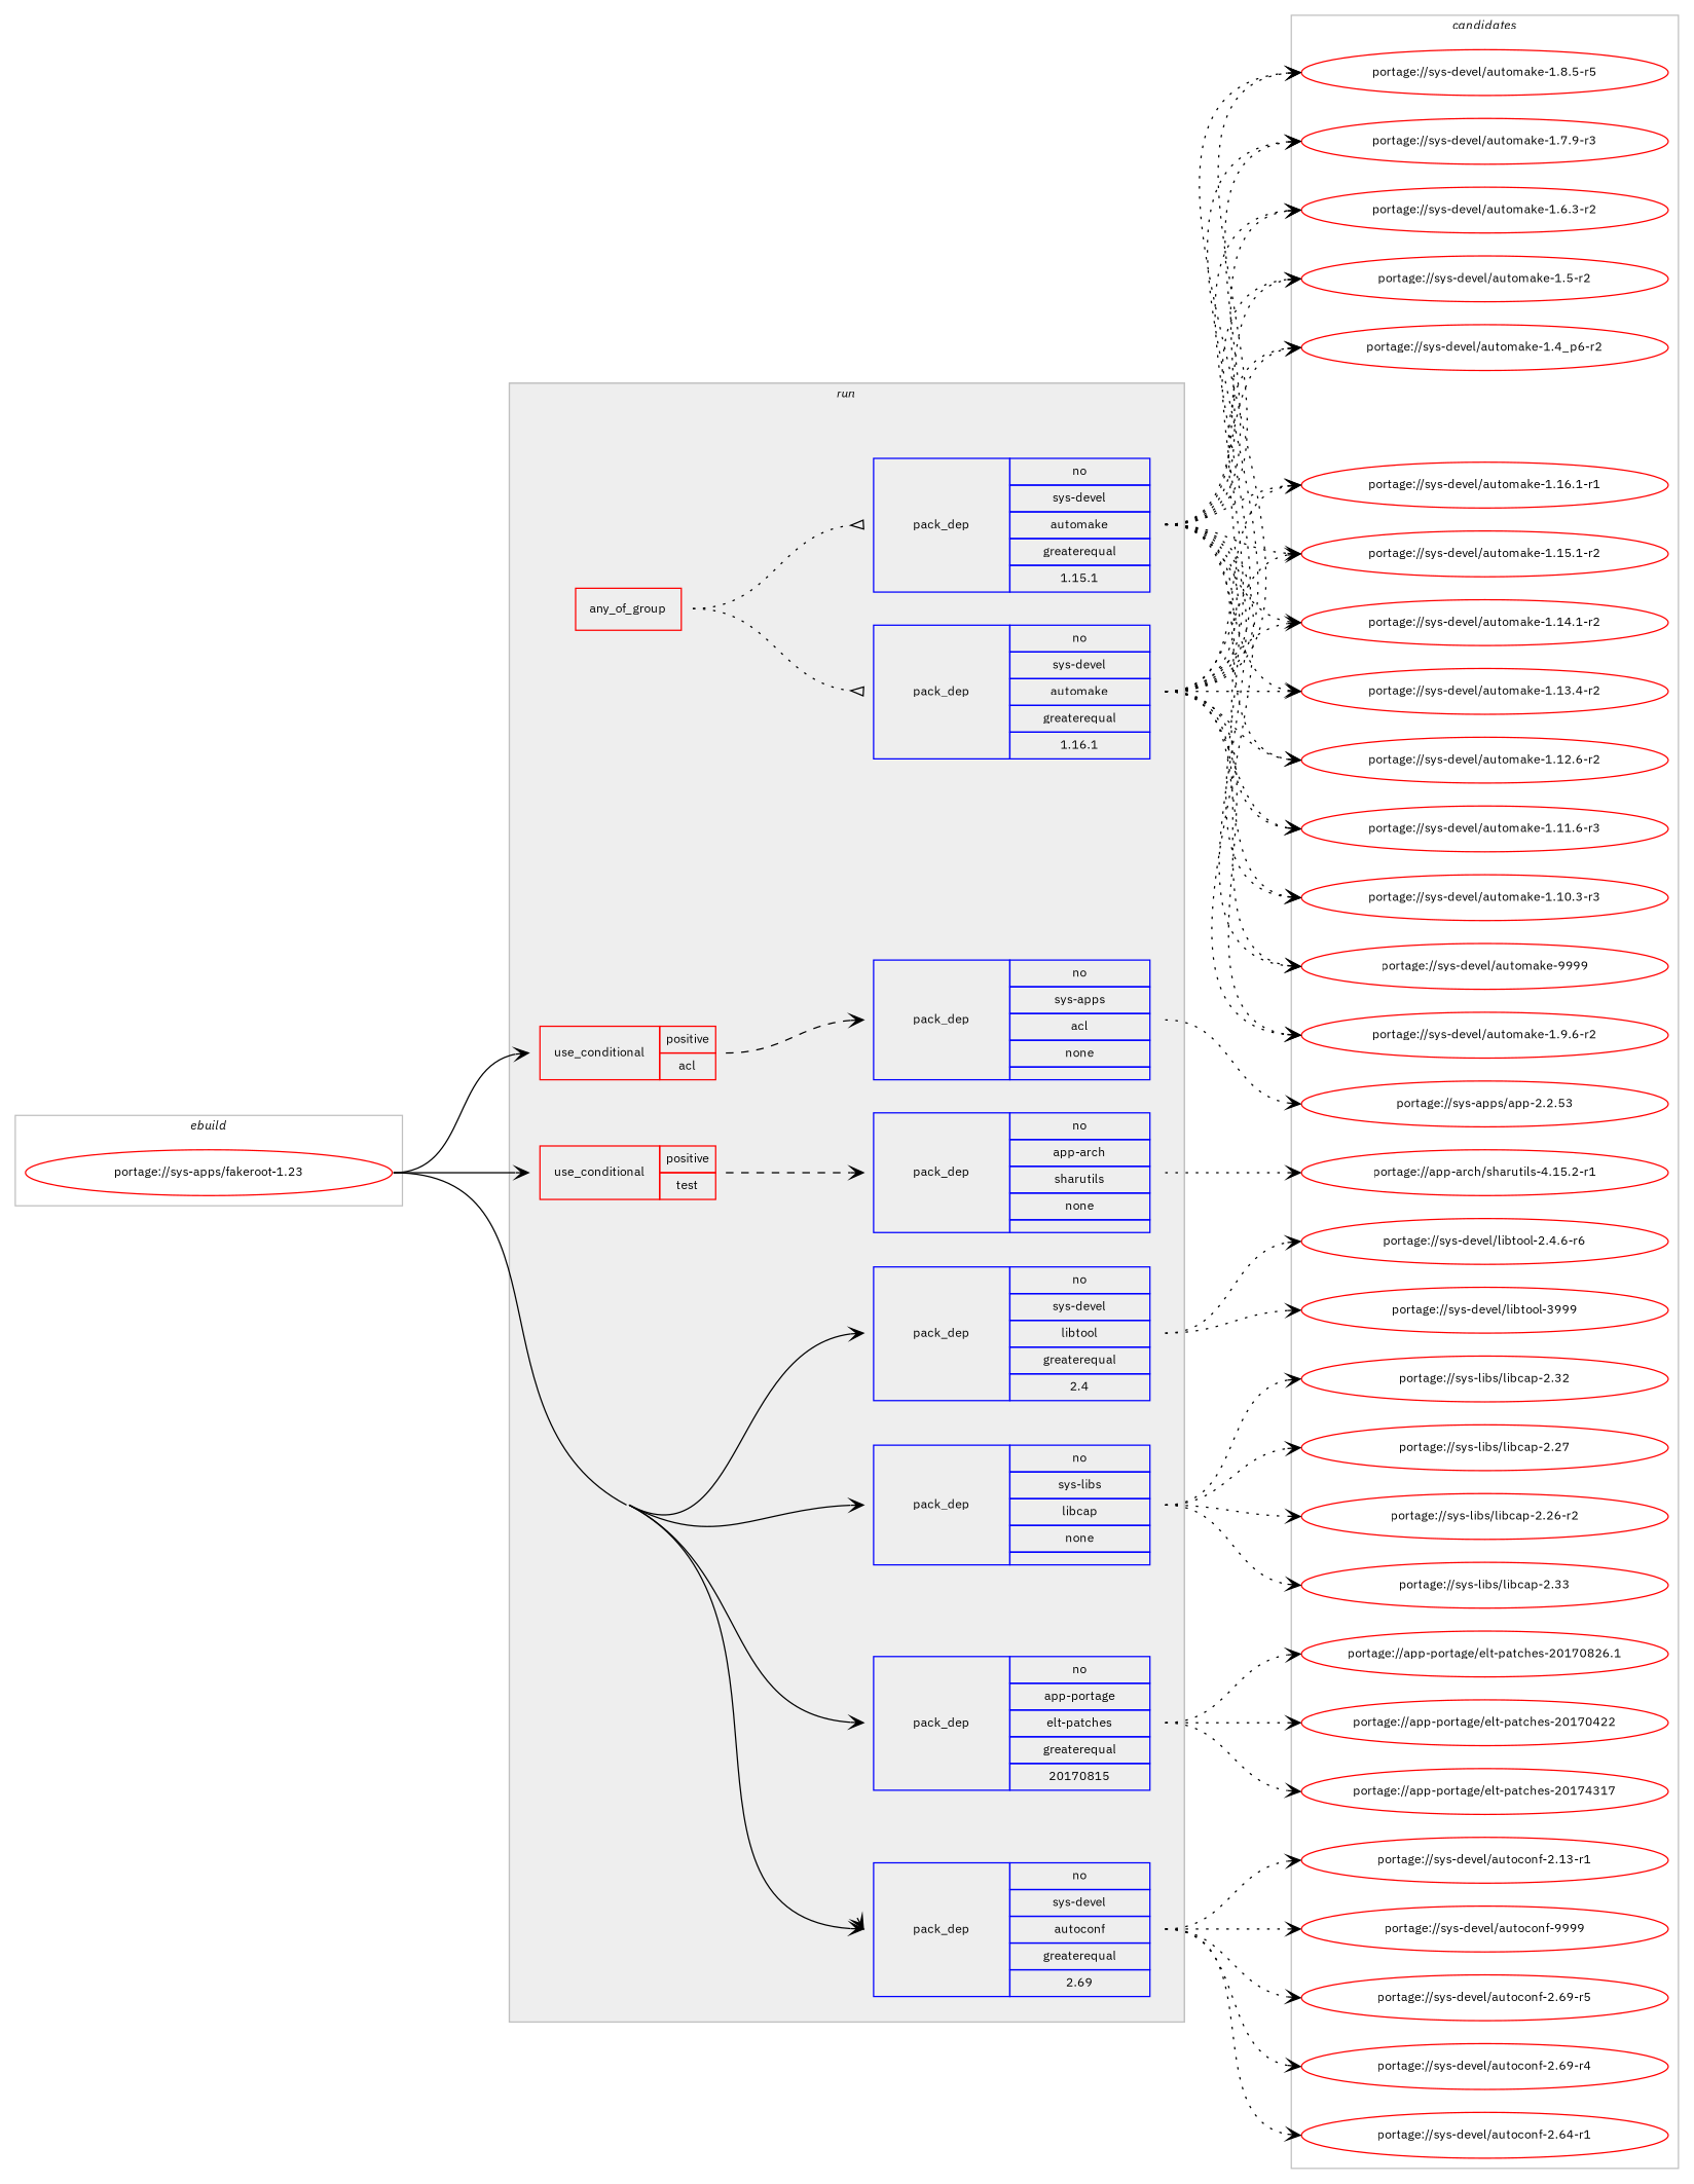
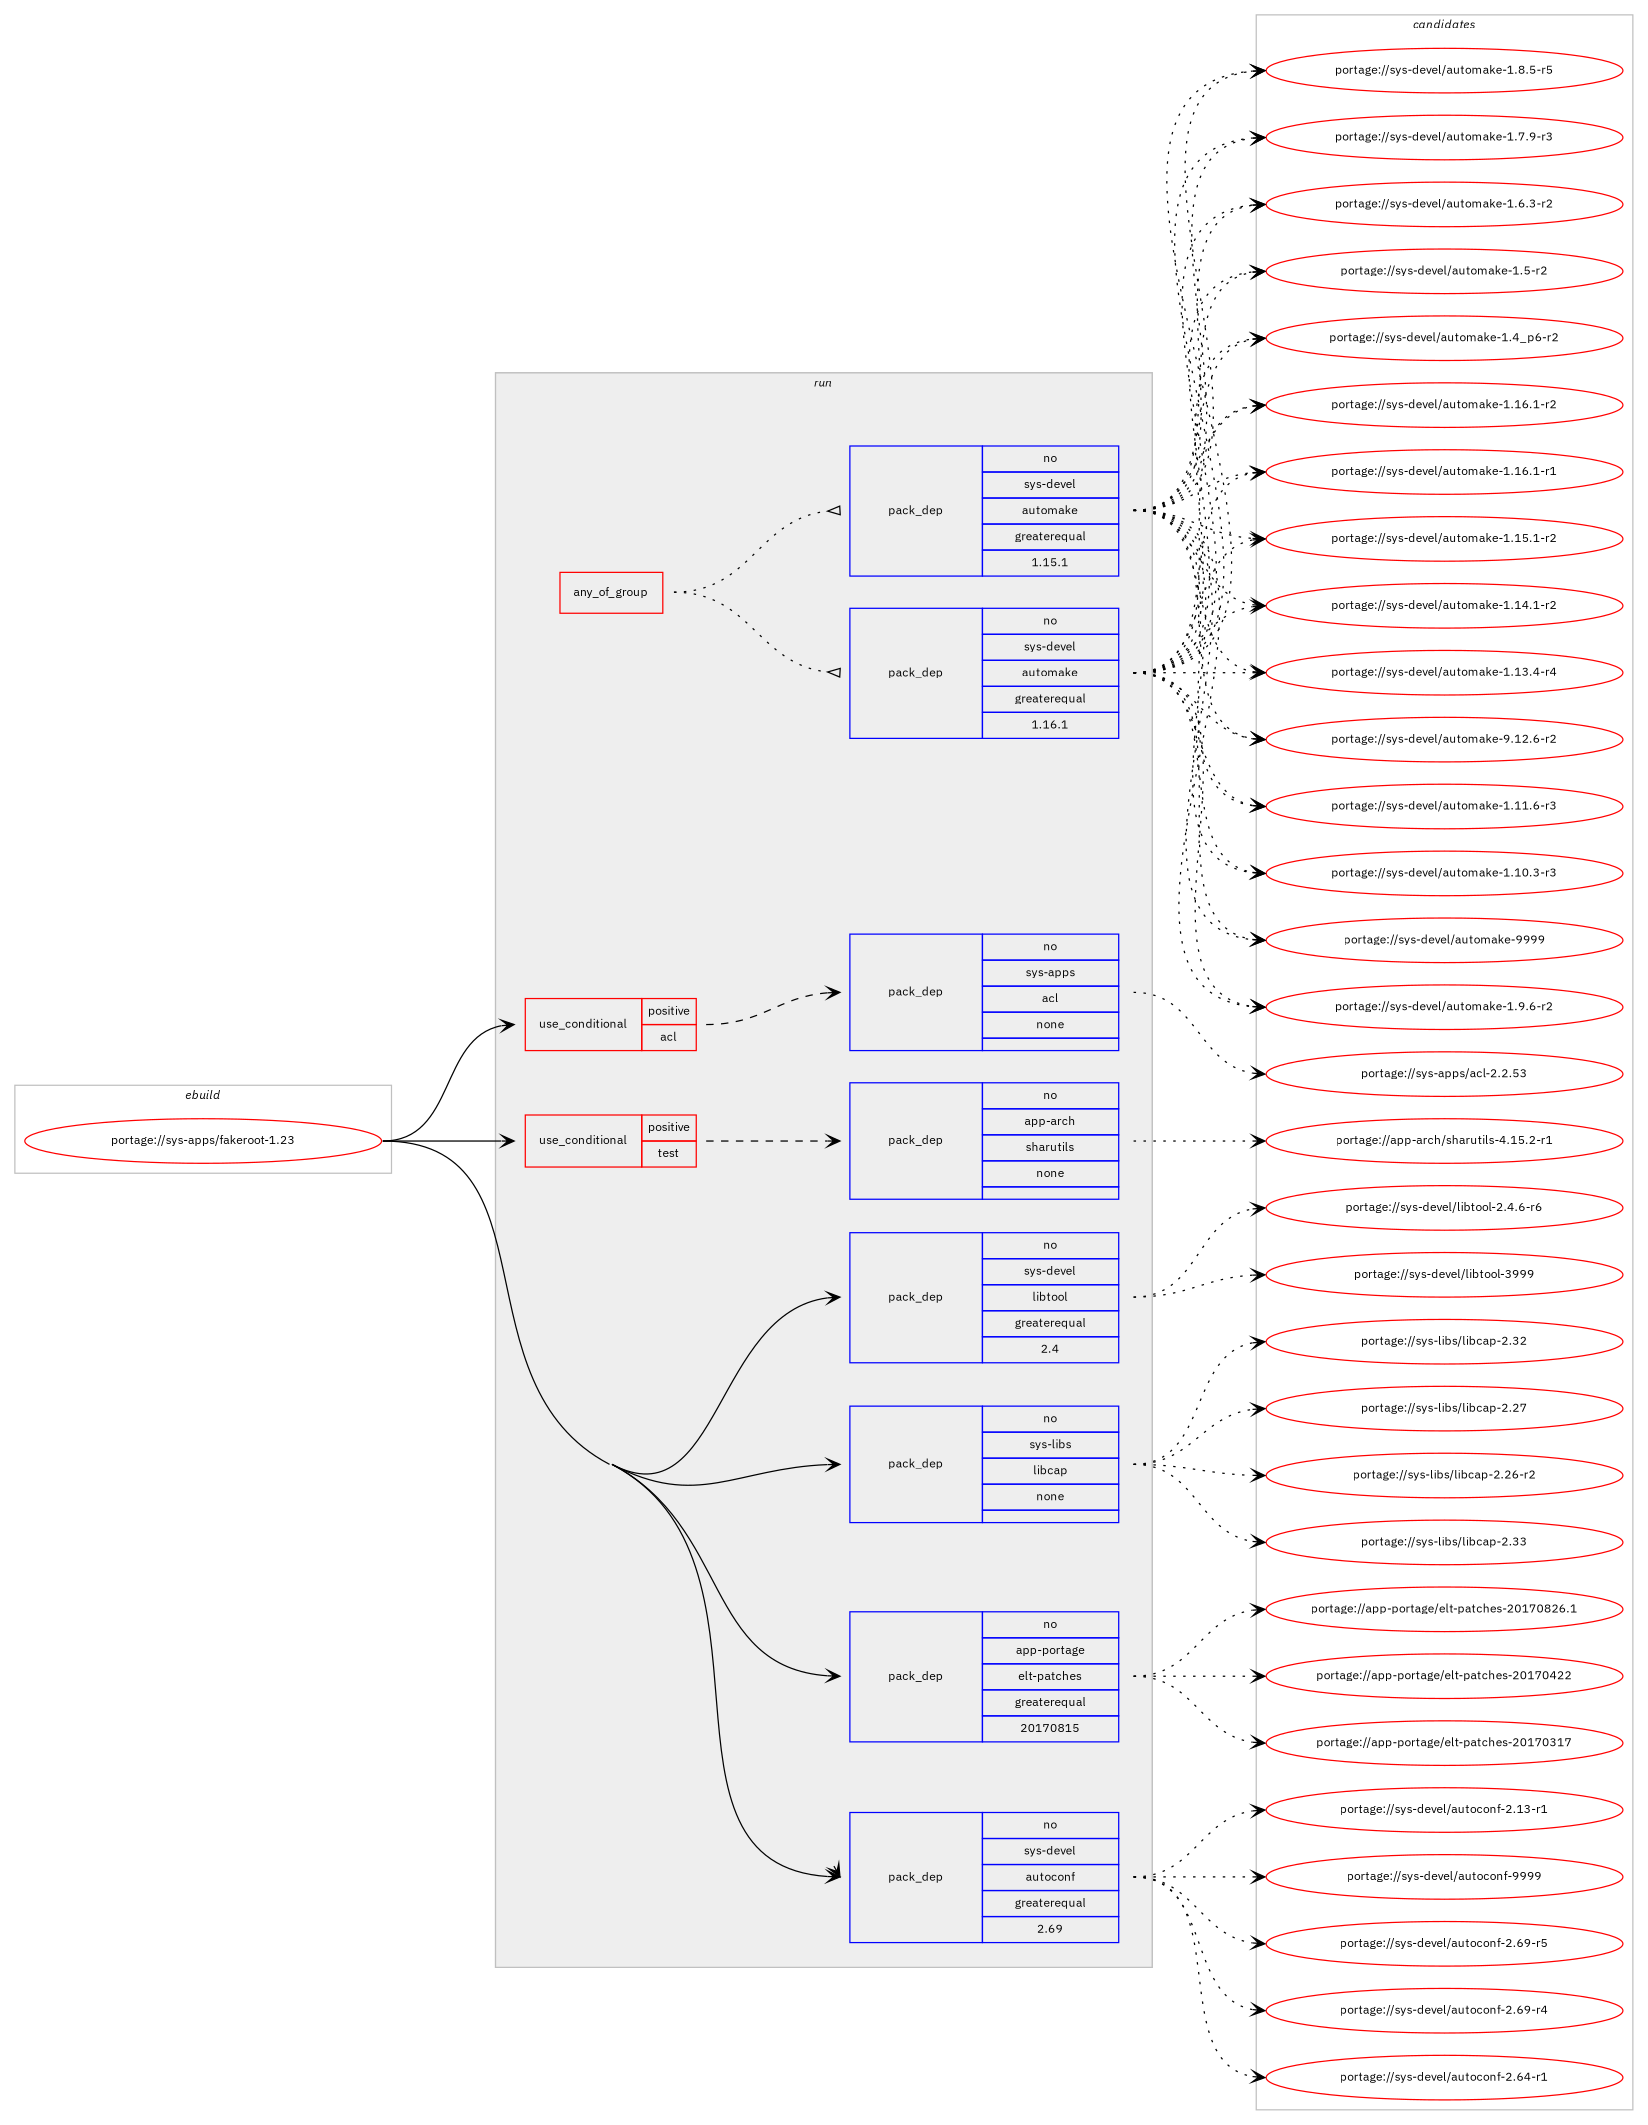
  digraph {
    compound=true
    concentrate=true
    fontname="IBM Plex Sans"
    fontsize=10
    newrank=true
    rankdir=LR
    ranksep=1.5
    node [color=red fontname="IBM Plex Sans" fontsize=10]
    edge [arrowhead=vee fontname="IBM Plex Sans" headport=w style=dotted tailport=e weight=100]
    n1 [label="portage://sys-apps/fakeroot-1.23" width=4]
    n2 [color=blue label=<<TABLE BORDER="0" CELLBORDER="1" CELLSPACING="0" CELLPADDING="4" WIDTH="220"><TR><TD ROWSPAN="6" CELLPADDING="30">pack_dep</TD></TR><TR><TD WIDTH="110">no</TD></TR><TR><TD>sys-devel</TD></TR><TR><TD>automake</TD></TR><TR><TD>greaterequal</TD></TR><TR><TD>1.16.1</TD></TR></TABLE>> shape=none]
    n3 [color=blue label=<<TABLE BORDER="0" CELLBORDER="1" CELLSPACING="0" CELLPADDING="4" WIDTH="220"><TR><TD ROWSPAN="6" CELLPADDING="30">pack_dep</TD></TR><TR><TD WIDTH="110">no</TD></TR><TR><TD>sys-devel</TD></TR><TR><TD>automake</TD></TR><TR><TD>greaterequal</TD></TR><TR><TD>1.15.1</TD></TR></TABLE>> shape=none]
    n4 [label=<<TABLE BORDER="0" CELLBORDER="1" CELLSPACING="0" CELLPADDING="4"><TR><TD CELLPADDING="10">any_of_group</TD></TR></TABLE>> shape=none]
    n5 [color=blue label=<<TABLE BORDER="0" CELLBORDER="1" CELLSPACING="0" CELLPADDING="4" WIDTH="220"><TR><TD ROWSPAN="6" CELLPADDING="30">pack_dep</TD></TR><TR><TD WIDTH="110">no</TD></TR><TR><TD>sys-apps</TD></TR><TR><TD>acl</TD></TR><TR><TD>none</TD></TR><TR><TD></TD></TR></TABLE>> shape=none]
    n6 [label=<<TABLE BORDER="0" CELLBORDER="1" CELLSPACING="0" CELLPADDING="4"><TR><TD ROWSPAN="3" CELLPADDING="10">use_conditional</TD></TR><TR><TD>positive</TD></TR><TR><TD>acl</TD></TR></TABLE>> shape=none]
    n7 [color=blue label=<<TABLE BORDER="0" CELLBORDER="1" CELLSPACING="0" CELLPADDING="4" WIDTH="220"><TR><TD ROWSPAN="6" CELLPADDING="30">pack_dep</TD></TR><TR><TD WIDTH="110">no</TD></TR><TR><TD>app-arch</TD></TR><TR><TD>sharutils</TD></TR><TR><TD>none</TD></TR><TR><TD></TD></TR></TABLE>> shape=none]
    n8 [label=<<TABLE BORDER="0" CELLBORDER="1" CELLSPACING="0" CELLPADDING="4"><TR><TD ROWSPAN="3" CELLPADDING="10">use_conditional</TD></TR><TR><TD>positive</TD></TR><TR><TD>test</TD></TR></TABLE>> shape=none]
    n9 [color=blue label=<<TABLE BORDER="0" CELLBORDER="1" CELLSPACING="0" CELLPADDING="4" WIDTH="220"><TR><TD ROWSPAN="6" CELLPADDING="30">pack_dep</TD></TR><TR><TD WIDTH="110">no</TD></TR><TR><TD>app-portage</TD></TR><TR><TD>elt-patches</TD></TR><TR><TD>greaterequal</TD></TR><TR><TD>20170815</TD></TR></TABLE>> shape=none]
    n10 [color=blue label=<<TABLE BORDER="0" CELLBORDER="1" CELLSPACING="0" CELLPADDING="4" WIDTH="220"><TR><TD ROWSPAN="6" CELLPADDING="30">pack_dep</TD></TR><TR><TD WIDTH="110">no</TD></TR><TR><TD>sys-devel</TD></TR><TR><TD>autoconf</TD></TR><TR><TD>greaterequal</TD></TR><TR><TD>2.69</TD></TR></TABLE>> shape=none]
    n11 [color=blue label=<<TABLE BORDER="0" CELLBORDER="1" CELLSPACING="0" CELLPADDING="4" WIDTH="220"><TR><TD ROWSPAN="6" CELLPADDING="30">pack_dep</TD></TR><TR><TD WIDTH="110">no</TD></TR><TR><TD>sys-devel</TD></TR><TR><TD>libtool</TD></TR><TR><TD>greaterequal</TD></TR><TR><TD>2.4</TD></TR></TABLE>> shape=none]
    n12 [color=blue label=<<TABLE BORDER="0" CELLBORDER="1" CELLSPACING="0" CELLPADDING="4" WIDTH="220"><TR><TD ROWSPAN="6" CELLPADDING="30">pack_dep</TD></TR><TR><TD WIDTH="110">no</TD></TR><TR><TD>sys-libs</TD></TR><TR><TD>libcap</TD></TR><TR><TD>none</TD></TR><TR><TD></TD></TR></TABLE>> shape=none]
    n13 [label="portage://sys-devel/automake-9999" width=4]
    n14 [label="portage://sys-devel/automake-1.9.6-r2" width=4]
    n15 [label="portage://sys-devel/automake-1.8.5-r5" width=4]
    n16 [label="portage://sys-devel/automake-1.7.9-r3" width=4]
    n17 [label="portage://sys-devel/automake-1.6.3-r2" width=4]
    n18 [label="portage://sys-devel/automake-1.5-r2" width=4]
    n19 [label="portage://sys-devel/automake-1.4_p6-r2" width=4]
+   n20 [label="portage://sys-devel/automake-1.16.1-r2" width=4]
    n21 [label="portage://sys-devel/automake-1.16.1-r1" width=4]
    n22 [label="portage://sys-devel/automake-1.15.1-r2" width=4]
    n23 [label="portage://sys-devel/automake-1.14.1-r2" width=4]
-   n24 [label="portage://sys-devel/automake-1.13.4-r2" width=4]
-   n25 [label="portage://sys-devel/automake-1.12.6-r2" width=4]
+   n24 [label="portage://sys-devel/automake-1.13.4-r4" width=4]
+   n25 [label="portage://sys-devel/automake-9.12.6-r2" width=4]
    n26 [label="portage://sys-devel/automake-1.11.6-r3" width=4]
    n27 [label="portage://sys-devel/automake-1.10.3-r3" width=4]
    n28 [label="portage://sys-libs/libcap-2.33" width=4]
    n29 [label="portage://sys-libs/libcap-2.32" width=4]
    n30 [label="portage://sys-libs/libcap-2.27" width=4]
    n31 [label="portage://sys-libs/libcap-2.26-r2" width=4]
-   n32 [label="portage://sys-apps/app-2.2.53" width=4]
+   n32 [label="portage://sys-apps/acl-2.2.53" width=4]
    n33 [label="portage://app-arch/sharutils-4.15.2-r1" width=4]
    n34 [label="portage://app-portage/elt-patches-20170826.1" width=4]
    n35 [label="portage://app-portage/elt-patches-20170422" width=4]
-   n36 [label="portage://app-portage/elt-patches-20174317" width=4]
+   n36 [label="portage://app-portage/elt-patches-20170317" width=4]
    n37 [label="portage://sys-devel/autoconf-9999" width=4]
    n38 [label="portage://sys-devel/autoconf-2.69-r5" width=4]
    n39 [label="portage://sys-devel/autoconf-2.69-r4" width=4]
    n40 [label="portage://sys-devel/autoconf-2.64-r1" width=4]
    n41 [label="portage://sys-devel/autoconf-2.13-r1" width=4]
    n42 [label="portage://sys-devel/libtool-3999" width=4]
    n43 [label="portage://sys-devel/libtool-2.4.6-r6" width=4]
    subgraph cluster_1 {
      color=gray
      label=<<i>ebuild</i>>
      rank=same
      n1
    }
    subgraph cluster_2 {
      color=gray
      label=<<i>dependencies</i>>
      subgraph cluster_3 {
        color=gray
        fillcolor="#eeeeee"
        label=<<i>compile</i>>
        style=filled
        subgraph sub_4 {
          color=gray
          fillcolor="#eeeeee"
          label=<<i>compile</i>>
          style=filled
          n4
          subgraph sub_5 {
            color=gray
            fillcolor="#eeeeee"
            label=<<i>compile</i>>
            style=filled
            n2
          }
          subgraph sub_6 {
            color=gray
            fillcolor="#eeeeee"
            label=<<i>compile</i>>
            style=filled
            n3
          }
        }
        subgraph sub_7 {
          color=gray
          fillcolor="#eeeeee"
          label=<<i>compile</i>>
          style=filled
          n6
          subgraph sub_8 {
            color=gray
            fillcolor="#eeeeee"
            label=<<i>compile</i>>
            style=filled
            n5
          }
        }
        subgraph sub_9 {
          color=gray
          fillcolor="#eeeeee"
          label=<<i>compile</i>>
          style=filled
          n8
          subgraph sub_10 {
            color=gray
            fillcolor="#eeeeee"
            label=<<i>compile</i>>
            style=filled
            n7
          }
        }
        subgraph sub_11 {
          color=gray
          fillcolor="#eeeeee"
          label=<<i>compile</i>>
          style=filled
          n9
        }
        subgraph sub_12 {
          color=gray
          fillcolor="#eeeeee"
          label=<<i>compile</i>>
          style=filled
          n10
        }
        subgraph sub_13 {
          color=gray
          fillcolor="#eeeeee"
          label=<<i>compile</i>>
          style=filled
          n11
        }
        subgraph sub_14 {
          color=gray
          fillcolor="#eeeeee"
          label=<<i>compile</i>>
          style=filled
          n12
        }
      }
      subgraph cluster_15 {
        color=gray
        fillcolor="#eeeeee"
        label=<<i>compile and run</i>>
        style=filled
      }
      subgraph cluster_16 {
        color=gray
        fillcolor="#eeeeee"
        label=<<i>run</i>>
        style=filled
      }
    }
    subgraph cluster_17 {
      color=gray
      label=<<i>candidates</i>>
      rank=same
      subgraph sub_18 {
        color=black
        label=<<i>candidates</i>>
        nodesep=1
        rank=same
        n13
        n14
        n15
        n16
        n17
        n18
        n19
+       n20
        n21
        n22
        n23
        n24
        n25
        n26
        n27
      }
      subgraph sub_19 {
        color=black
        label=<<i>candidates</i>>
        nodesep=1
        rank=same
        n13
        n14
        n15
        n16
        n17
        n18
        n19
+       n20
        n21
        n22
        n23
        n24
        n25
        n26
        n27
      }
      subgraph sub_20 {
        color=black
        label=<<i>candidates</i>>
        nodesep=1
        rank=same
        n28
        n29
        n30
        n31
      }
      subgraph sub_21 {
        color=black
        label=<<i>candidates</i>>
        nodesep=1
        rank=same
        n32
      }
      subgraph sub_22 {
        color=black
        label=<<i>candidates</i>>
        nodesep=1
        rank=same
        n33
      }
      subgraph sub_23 {
        color=black
        label=<<i>candidates</i>>
        nodesep=1
        rank=same
        n34
        n35
        n36
      }
      subgraph sub_24 {
        color=black
        label=<<i>candidates</i>>
        nodesep=1
        rank=same
        n37
        n38
        n39
        n40
        n41
      }
      subgraph sub_25 {
        color=black
        label=<<i>candidates</i>>
        nodesep=1
        rank=same
        n42
        n43
      }
    }
    n1 -> n6 [style=solid weight=20]
    n1 -> n8 [style=solid weight=20]
    n1 -> n9 [style=solid weight=20]
    n1 -> n10 [style=solid weight=20]
    n1 -> n11 [style=solid weight=20]
    n1 -> n12 [style=solid weight=20]
    n2 -> n13
    n2 -> n14
    n2 -> n15
    n2 -> n16
    n2 -> n17
    n2 -> n18
    n2 -> n19
+   n2 -> n20
    n2 -> n21
    n2 -> n22
    n2 -> n23
    n2 -> n24
    n2 -> n25
    n2 -> n26
    n2 -> n27
    n3 -> n13
    n3 -> n14
    n3 -> n15
    n3 -> n16
    n3 -> n17
    n3 -> n18
    n3 -> n19
+   n3 -> n20
    n3 -> n21
    n3 -> n22
    n3 -> n23
    n3 -> n24
    n3 -> n25
    n3 -> n26
    n3 -> n27
    n4 -> n2 [arrowhead=oinv weight=20]
    n4 -> n3 [arrowhead=oinv weight=20]
    n5 -> n32
    n6 -> n5 [style=dashed weight=20]
    n7 -> n33
    n8 -> n7 [style=dashed weight=20]
    n9 -> n34
    n9 -> n35
    n9 -> n36
    n10 -> n37
    n10 -> n38
    n10 -> n39
    n10 -> n40
    n10 -> n41
    n11 -> n42
    n11 -> n43
    n12 -> n28
    n12 -> n29
    n12 -> n30
    n12 -> n31
  }
